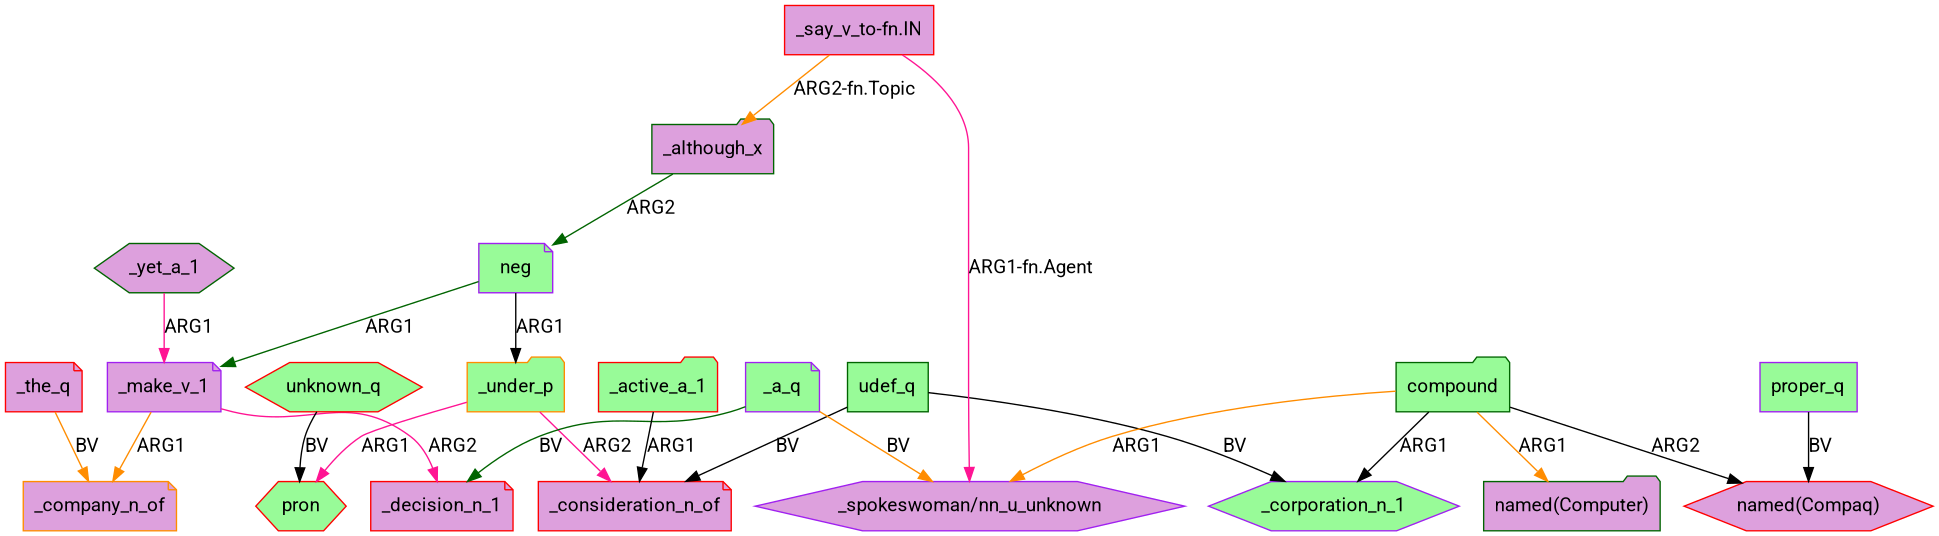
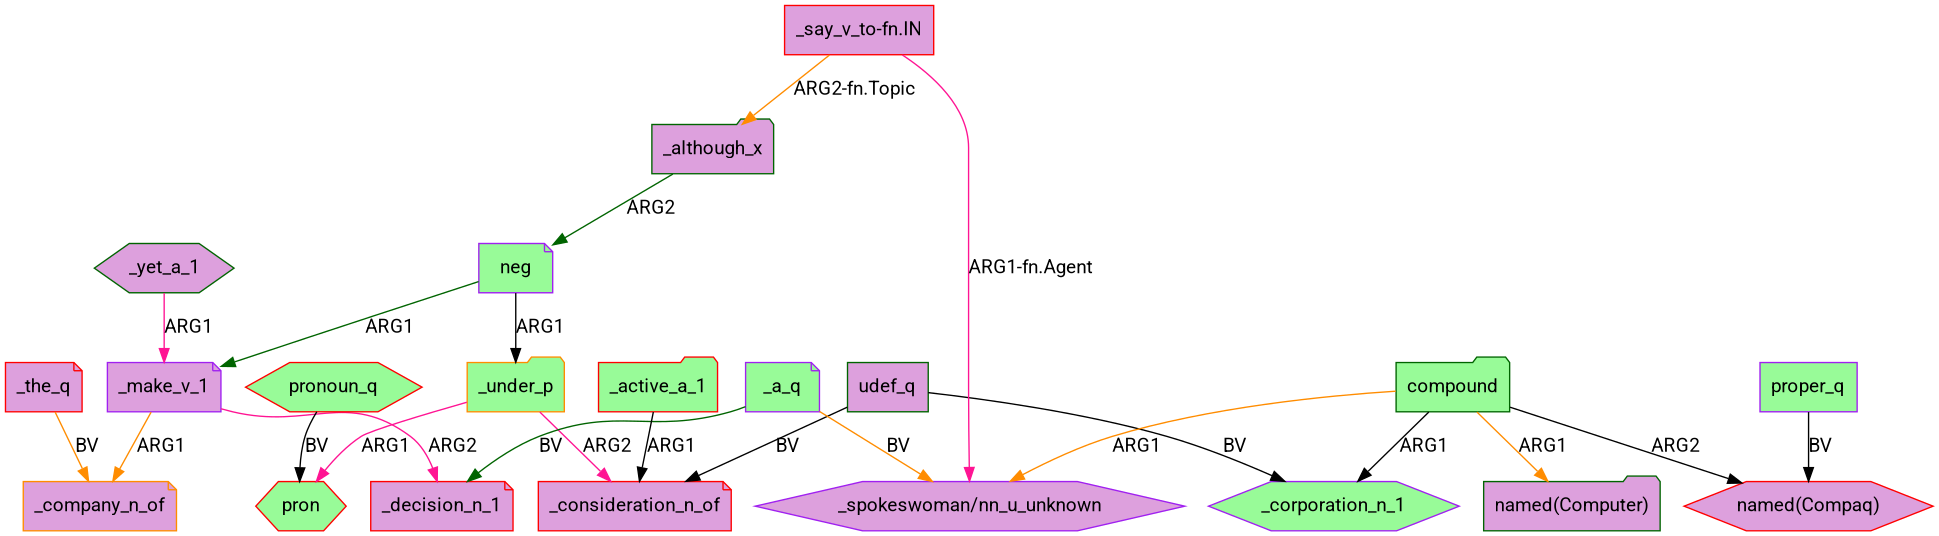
  digraph {
    fontname=Roboto
    node [color=red fillcolor=plum fontname=Roboto shape=note style=filled]
    edge [color=black fontname=Roboto]
-   udef_q [color=darkgreen fillcolor=palegreen shape=box]
+   udef_q [color=darkgreen shape=box]
    _consideration_n_of
    _corporation_n_1 [color=purple fillcolor=palegreen shape=hexagon]
    neg [color=purple fillcolor=palegreen]
    _make_v_1 [color=purple]
    _under_p [color=darkorange fillcolor=palegreen shape=folder]
    _company_n_of [color=darkorange]
    _decision_n_1
    pron [fillcolor=palegreen shape=hexagon]
    _a_q [color=purple fillcolor=palegreen]
    "_spokeswoman/nn_u_unknown" [color=purple shape=hexagon]
    proper_q [color=purple fillcolor=palegreen shape=box]
    "named(Compaq)" [shape=hexagon]
    "named(Computer)" [color=darkgreen shape=folder]
    "_say_v_to-fn.IN" [shape=box]
    _although_x [color=darkgreen shape=folder]
    _the_q
    _yet_a_1 [color=darkgreen shape=hexagon]
    compound [color=darkgreen fillcolor=palegreen shape=folder]
-   pronoun_q [fillcolor=palegreen shape=hexagon label=unknown_q]
+   pronoun_q [fillcolor=palegreen shape=hexagon]
    _active_a_1 [fillcolor=palegreen shape=folder]
    udef_q -> _consideration_n_of [label=BV]
    udef_q -> _corporation_n_1 [label=BV]
    neg -> _make_v_1 [color=darkgreen label=ARG1]
    neg -> _under_p [label=ARG1]
    _make_v_1 -> _company_n_of [color=darkorange label=ARG1]
    _make_v_1 -> _decision_n_1 [color=deeppink label=ARG2]
    _under_p -> _consideration_n_of [color=deeppink label=ARG2]
    _under_p -> pron [color=deeppink label=ARG1]
    _a_q -> _decision_n_1 [color=darkgreen label=BV]
    _a_q -> "_spokeswoman/nn_u_unknown" [color=darkorange label=BV]
    proper_q -> "named(Compaq)" [label=BV]
    "_say_v_to-fn.IN" -> "_spokeswoman/nn_u_unknown" [color=deeppink label="ARG1-fn.Agent"]
    "_say_v_to-fn.IN" -> _although_x [color=darkorange label="ARG2-fn.Topic"]
    _although_x -> neg [color=darkgreen label=ARG2]
    _the_q -> _company_n_of [color=darkorange label=BV]
    _yet_a_1 -> _make_v_1 [color=deeppink label=ARG1]
    compound -> _corporation_n_1 [label=ARG1]
    compound -> "_spokeswoman/nn_u_unknown" [color=darkorange label=ARG1]
    compound -> "named(Compaq)" [label=ARG2]
    compound -> "named(Computer)" [color=darkorange label=ARG1]
    pronoun_q -> pron [label=BV]
    _active_a_1 -> _consideration_n_of [label=ARG1]
  }
